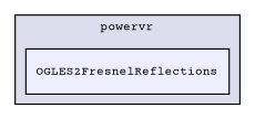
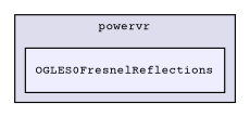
  digraph {
    compound=true
    fontname="Courier Prime"
-   n1 [fillcolor="#eeeeff" fontname="Courier Prime" fontsize=10 label=OGLES2FresnelReflections pencolor=black shape=box style=filled]
+   n1 [fillcolor="#eeeeff" fontname="Courier Prime" fontsize=10 label=OGLES0FresnelReflections pencolor=black shape=box style=filled]
    subgraph cluster_1 {
      bgcolor="#ddddee"
      fontsize=10
      label=powervr
      pencolor=black
      n1
    }
  }
